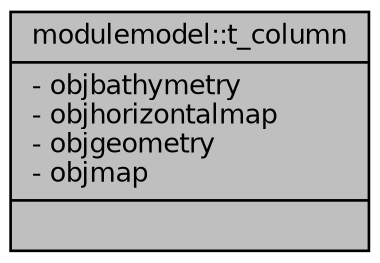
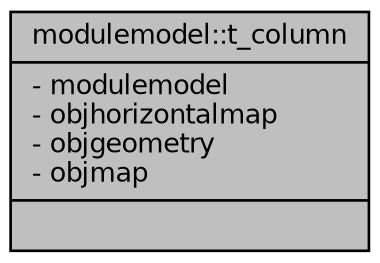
  digraph {
-   n1 [color=black fillcolor=grey75 fontcolor=black fontname=Helvetica fontsize=10 height=0.2 label="{modulemodel::t_column\n|- objbathymetry\l- objhorizontalmap\l- objgeometry\l- objmap\l|}" shape=record style=filled width=0.4]
+   n1 [color=black fillcolor=grey75 fontcolor=black fontname=Helvetica fontsize=10 height=0.2 label="{modulemodel::t_column\n|- modulemodel\l- objhorizontalmap\l- objgeometry\l- objmap\l|}" shape=record style=filled width=0.4]
  }
